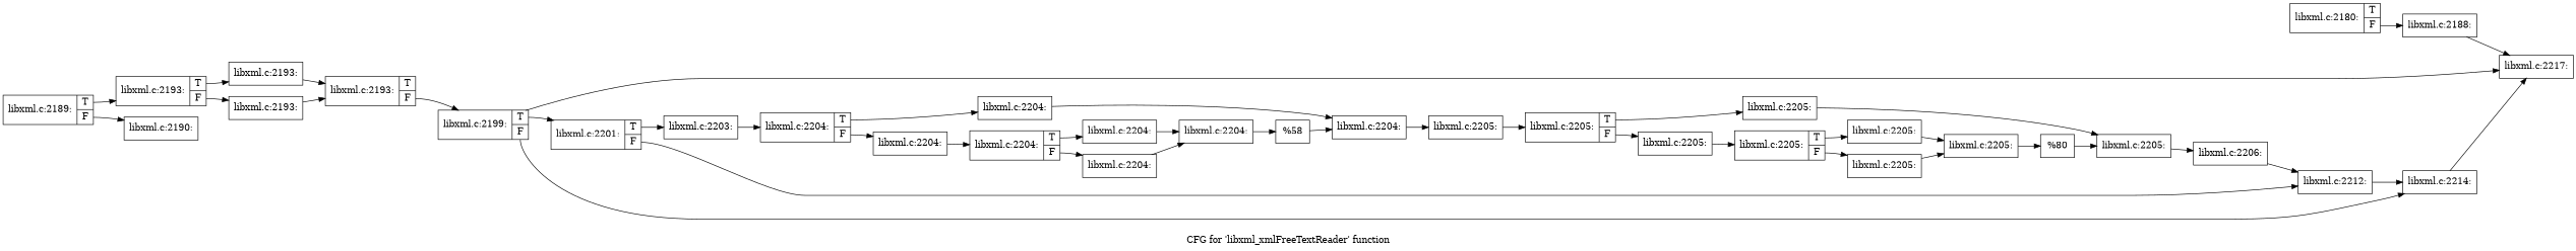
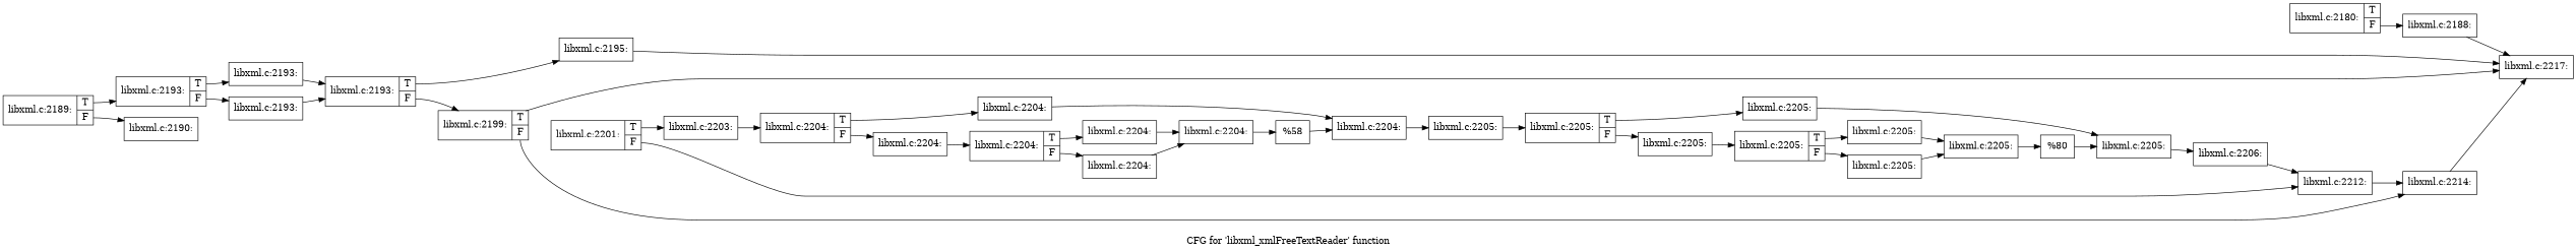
  digraph {
    label="CFG for 'libxml_xmlFreeTextReader' function"
    rankdir=LR
    node [shape=record]
    n1 [label="{libxml.c:2180:|{<s0>T|<s1>F}}"]
    n2 [label="{libxml.c:2188:}"]
    n3 [label="{libxml.c:2189:|{<s0>T|<s1>F}}"]
    n4 [label="{libxml.c:2193:|{<s0>T|<s1>F}}"]
    n5 [label="{libxml.c:2190:}"]
    n6 [label="{libxml.c:2217:}"]
    n7 [label="{libxml.c:2193:}"]
    n8 [label="{libxml.c:2193:}"]
    n9 [label="{libxml.c:2193:|{<s0>T|<s1>F}}"]
+   n10 [label="{libxml.c:2195:}"]
    n11 [label="{libxml.c:2199:|{<s0>T|<s1>F}}"]
    n12 [label="{libxml.c:2201:|{<s0>T|<s1>F}}"]
    n13 [label="{libxml.c:2214:}"]
    n14 [label="{libxml.c:2203:}"]
    n15 [label="{libxml.c:2212:}"]
    n16 [label="{libxml.c:2204:|{<s0>T|<s1>F}}"]
    n17 [label="{libxml.c:2204:}"]
    n18 [label="{libxml.c:2204:}"]
    n19 [label="{libxml.c:2204:}"]
    n20 [label="{libxml.c:2204:|{<s0>T|<s1>F}}"]
    n21 [label="{libxml.c:2205:}"]
    n22 [label="{libxml.c:2204:}"]
    n23 [label="{libxml.c:2204:}"]
    n24 [label="{libxml.c:2205:|{<s0>T|<s1>F}}"]
    n25 [label="{libxml.c:2204:}"]
    n26 [label="{%58}"]
    n27 [label="{libxml.c:2205:}"]
    n28 [label="{libxml.c:2205:}"]
    n29 [label="{libxml.c:2205:}"]
    n30 [label="{libxml.c:2205:|{<s0>T|<s1>F}}"]
    n31 [label="{libxml.c:2206:}"]
    n32 [label="{libxml.c:2205:}"]
    n33 [label="{libxml.c:2205:}"]
    n34 [label="{libxml.c:2205:}"]
    n35 [label="{%80}"]
    n1 -> n2 [tailport=s1]
    n2 -> n6
    n3 -> n4 [tailport=s0]
    n3 -> n5 [tailport=s1]
    n4 -> n7 [tailport=s0]
    n4 -> n8 [tailport=s1]
    n7 -> n9
    n8 -> n9
+   n9 -> n10 [tailport=s0]
    n9 -> n11 [tailport=s1]
+   n10 -> n6
    n11 -> n6
-   n11 -> n12 [tailport=s0]
    n11 -> n13 [tailport=s1]
    n12 -> n14 [tailport=s0]
    n12 -> n15 [tailport=s1]
    n13 -> n6
    n14 -> n16
    n15 -> n13
    n16 -> n17 [tailport=s0]
    n16 -> n18 [tailport=s1]
    n17 -> n19
    n18 -> n20
    n19 -> n21
    n20 -> n22 [tailport=s0]
    n20 -> n23 [tailport=s1]
    n21 -> n24
    n22 -> n25
    n23 -> n25
    n24 -> n27 [tailport=s0]
    n24 -> n28 [tailport=s1]
    n25 -> n26
    n26 -> n19
    n27 -> n29
    n28 -> n30
    n29 -> n31
    n30 -> n32 [tailport=s0]
    n30 -> n33 [tailport=s1]
    n31 -> n15
    n32 -> n34
    n33 -> n34
    n34 -> n35
    n35 -> n29
  }
